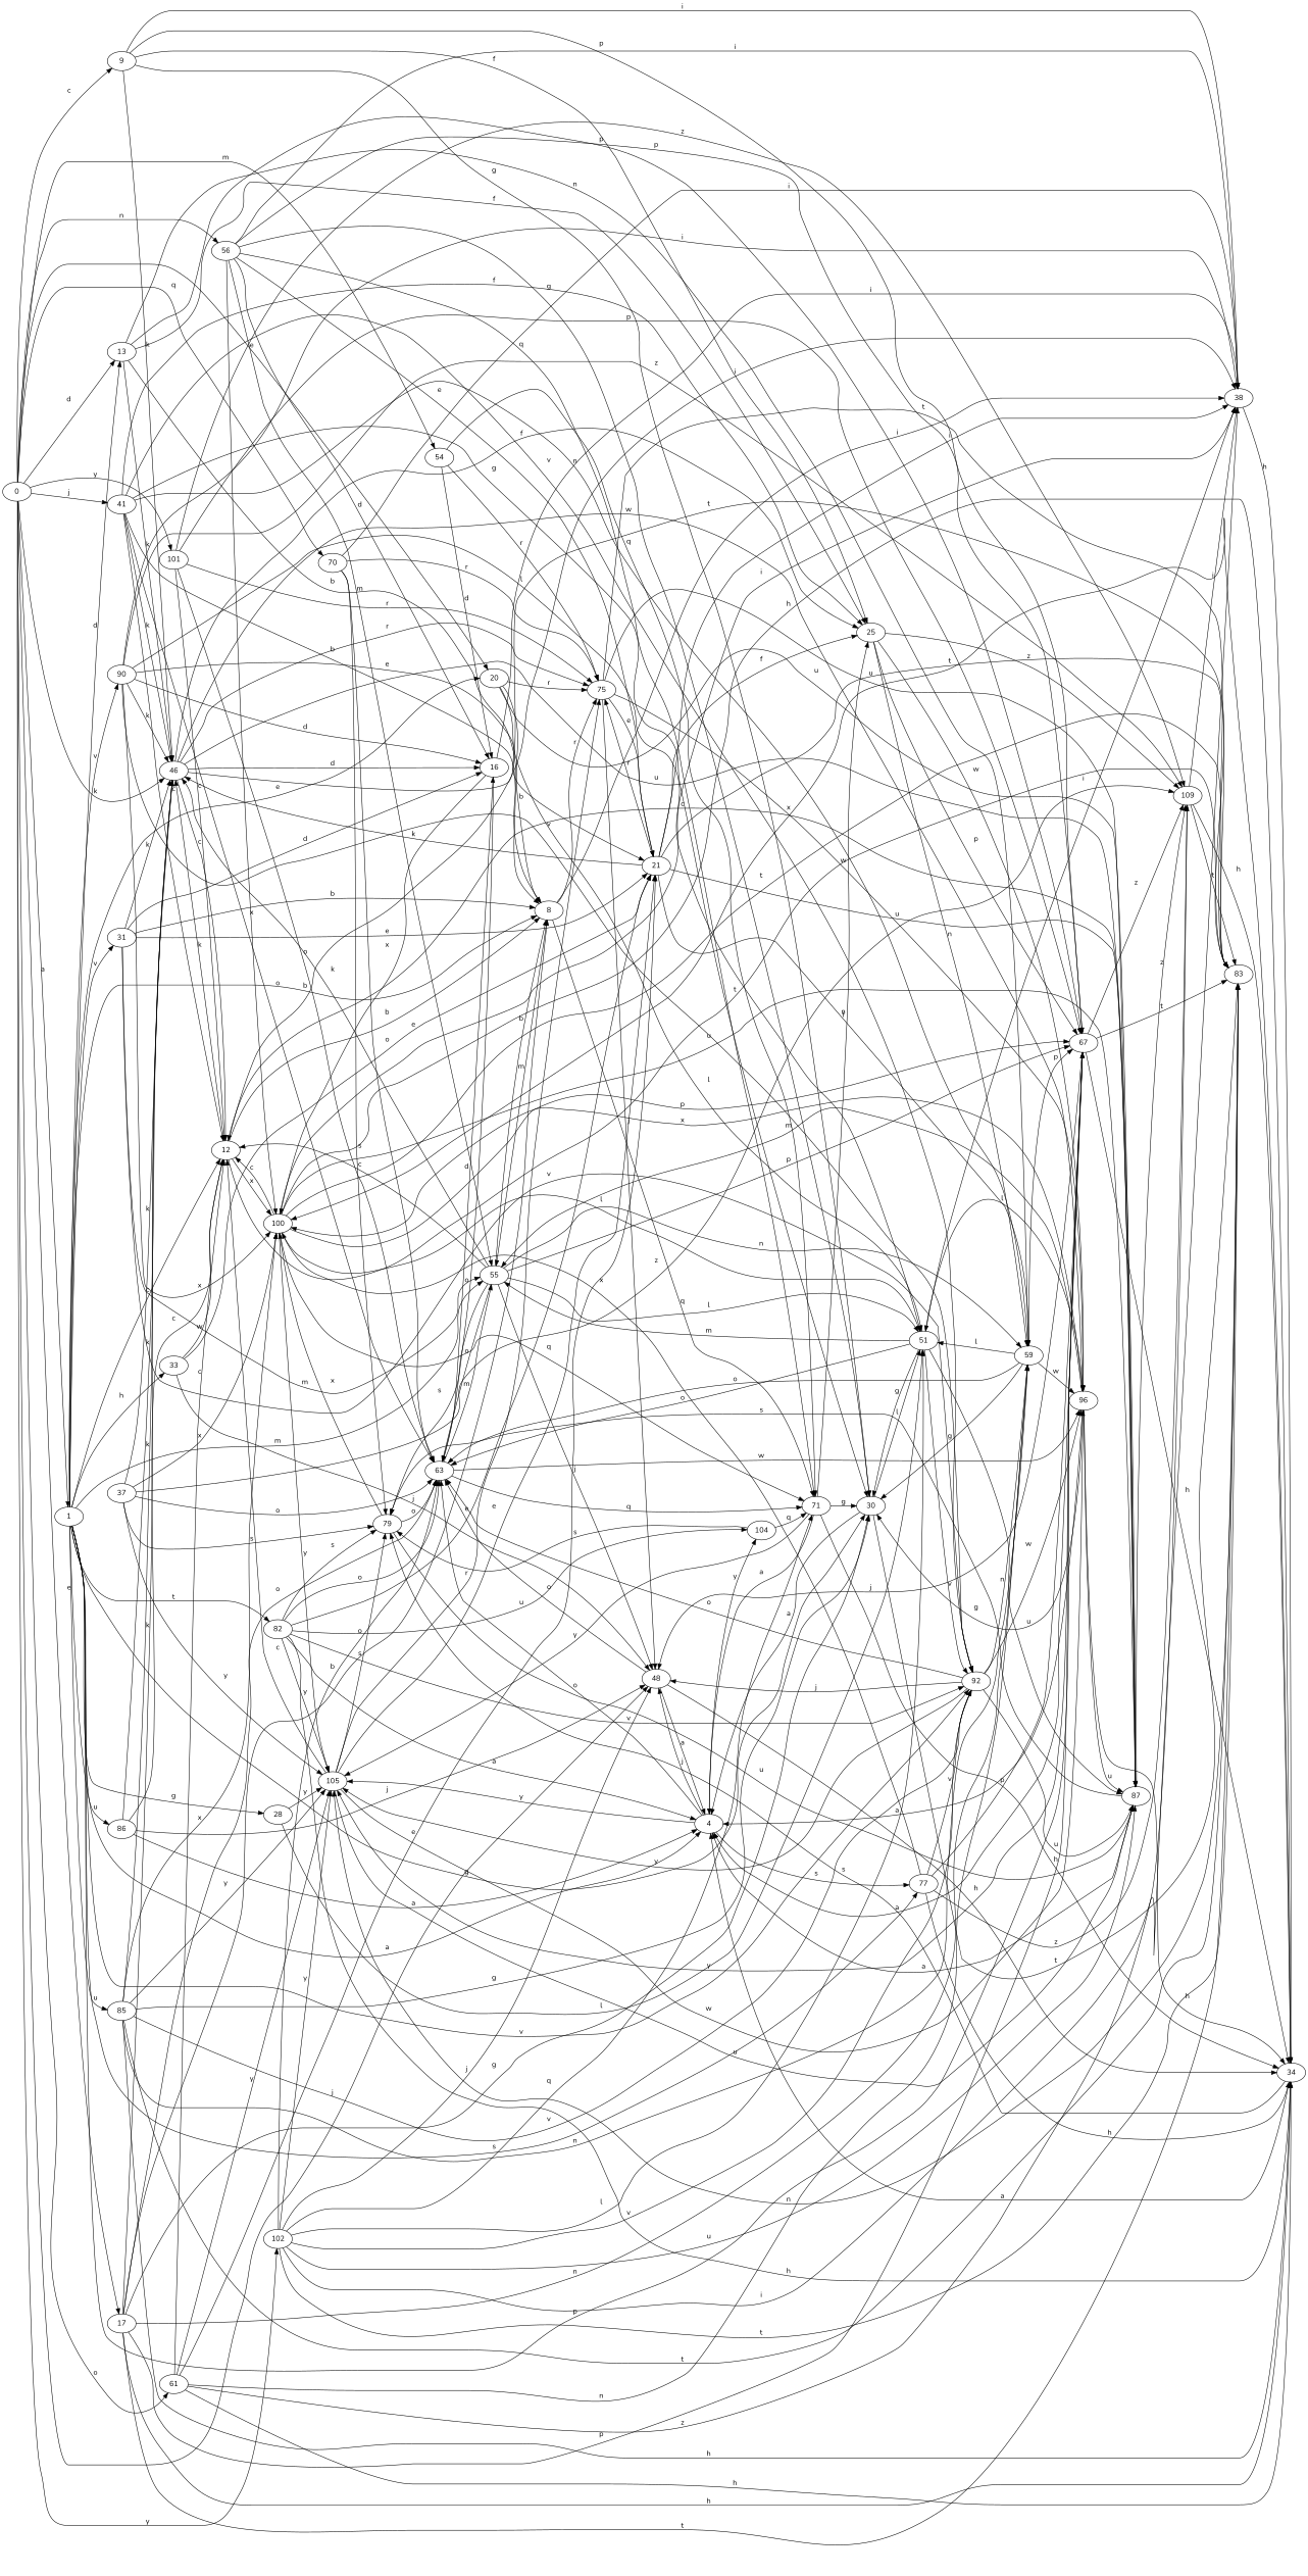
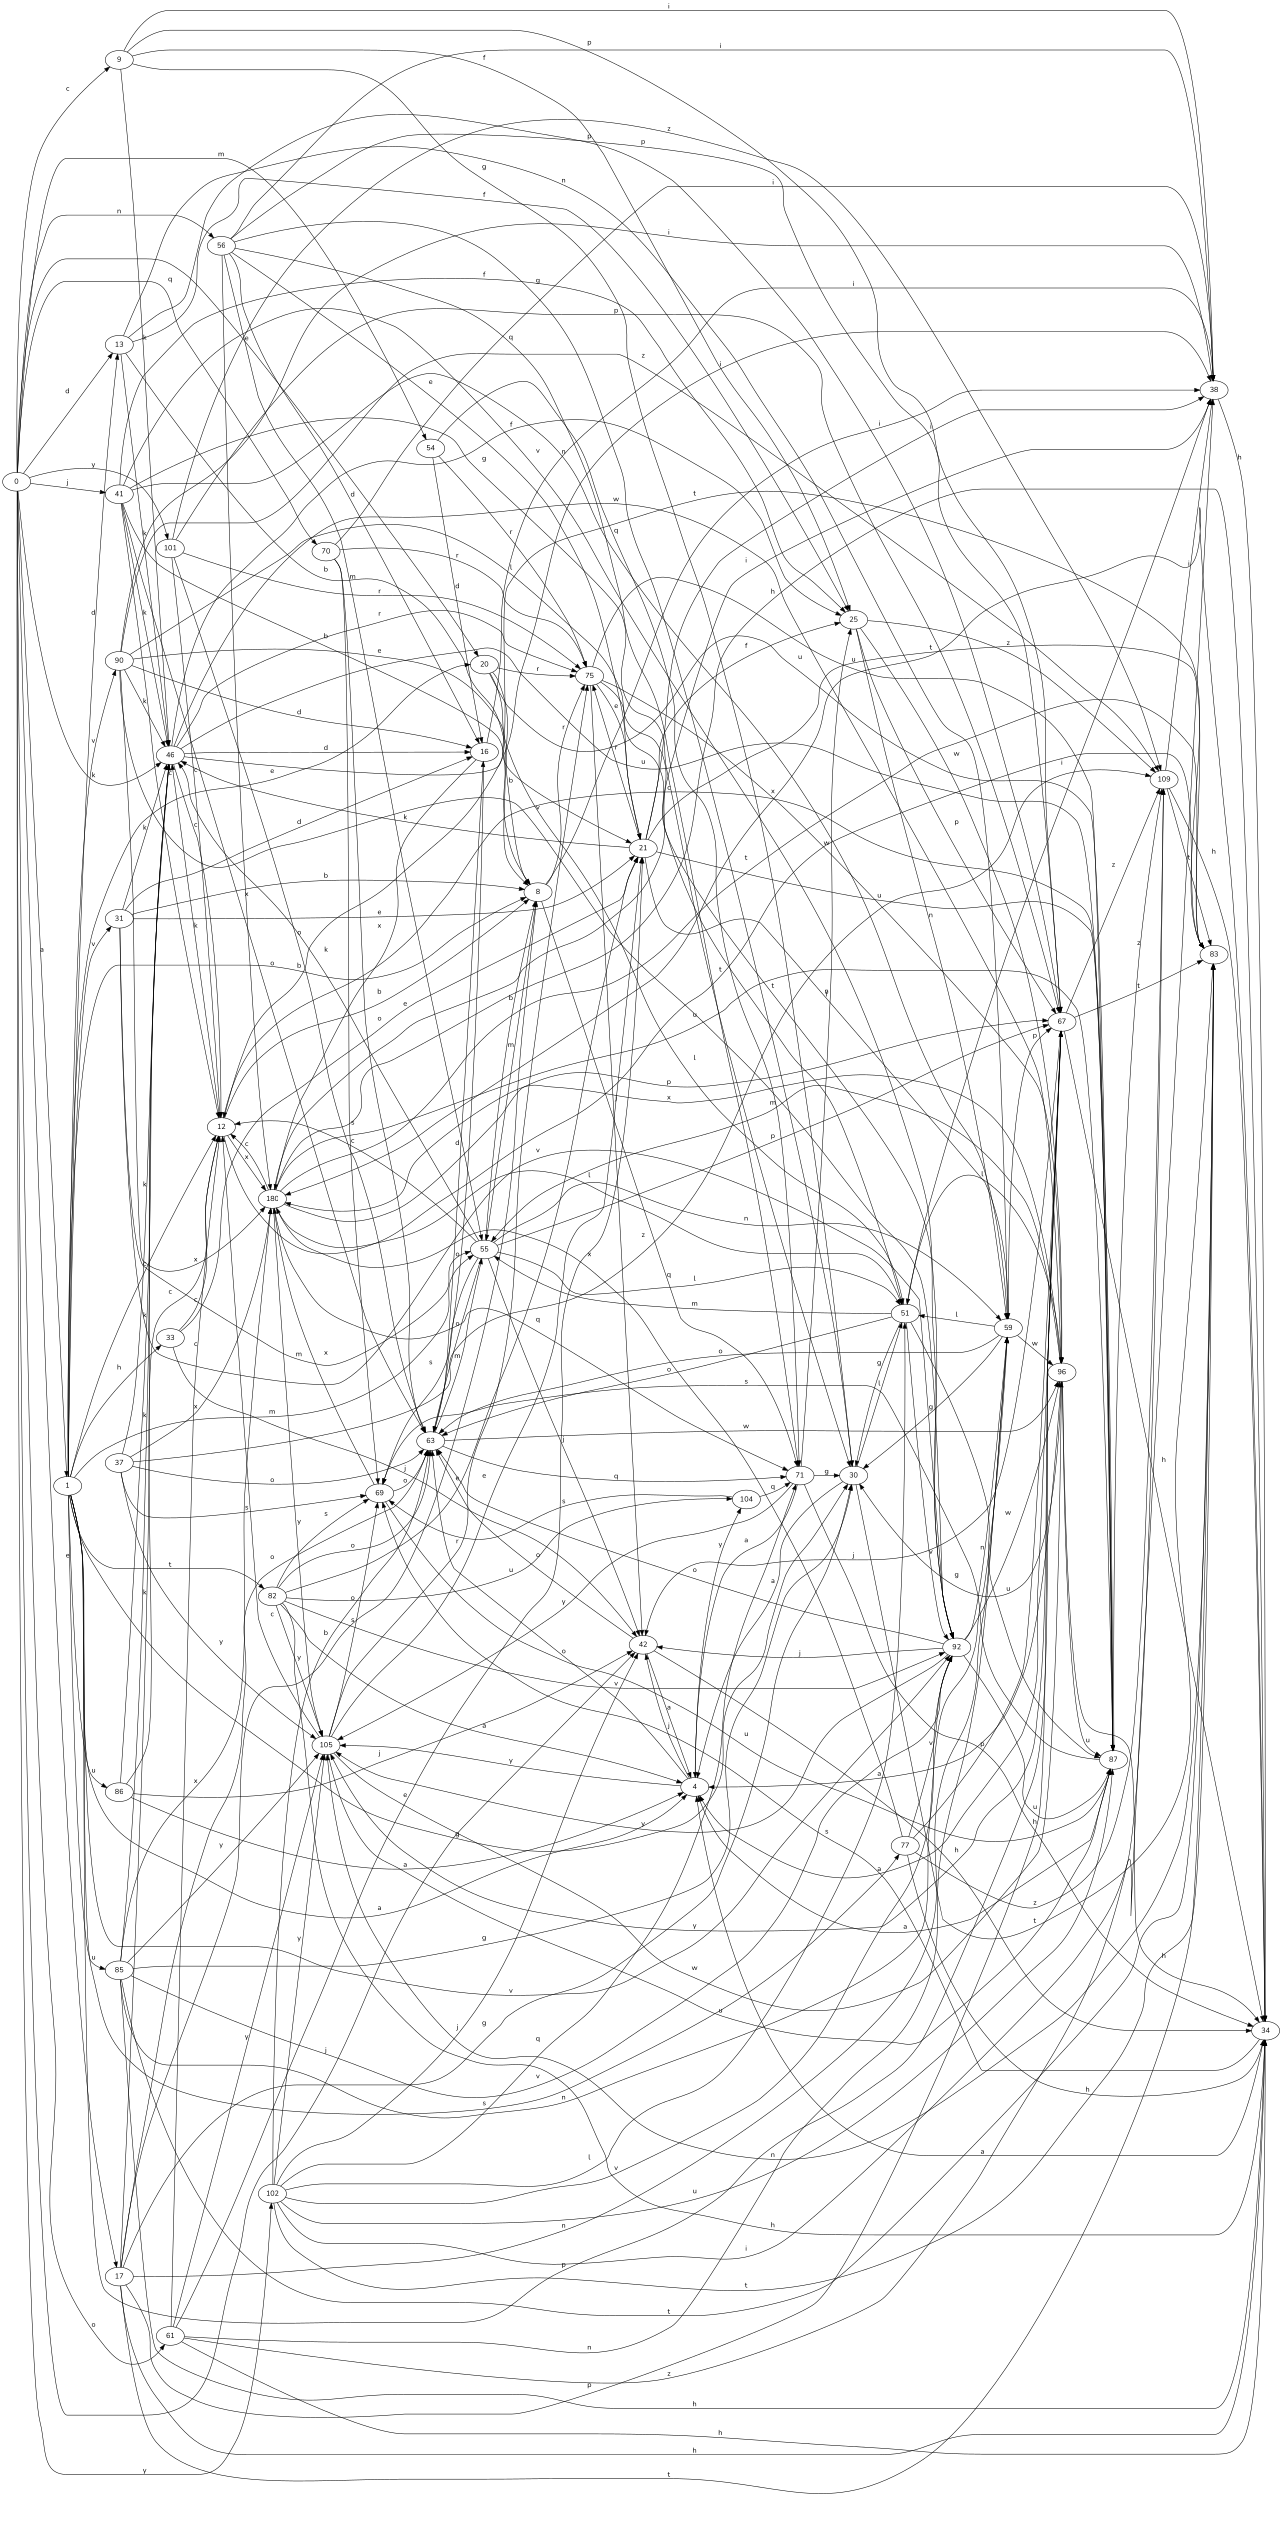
  strict digraph {
    fontname=Nunito
    rankdir=LR
    node [fontname=Nunito]
    edge [fontname=Nunito]
    0
    1
    9
    13
    17
    20
    41
-   42 [label=48]
+   42
    46
    54
    56
    61
    70
    101
    102
    4
    8
    12
-   28
    30
    33
    55
    67
    77
    82
    85
    86
    90
    n29 [label=31]
    92
    38
    25
    59
    63
    83
    34
    75
    51
    87
    16
    96
    71
-   100
+   100 [label=180]
    21
    105
    109
-   79
+   79 [label=69]
    104
    37
    0 -> 1 [label=a]
    0 -> 9 [label=c]
    0 -> 13 [label=d]
    0 -> 17 [label=e]
    0 -> 20 [label=e]
    0 -> 41 [label=j]
    0 -> 42 [label=j]
    0 -> 46 [label=k]
    0 -> 54 [label=m]
    0 -> 56 [label=n]
    0 -> 61 [label=o]
    0 -> 70 [label=q]
    0 -> 101 [label=y]
    0 -> 102 [label=y]
    1 -> 13 [label=d]
    1 -> 20 [label=e]
    1 -> 4 [label=a]
    1 -> 8 [label=b]
    1 -> 12 [label=c]
-   1 -> 28 [label=g]
    1 -> 30 [label=g]
    1 -> 33 [label=h]
    1 -> 55 [label=m]
    1 -> 67 [label=p]
    1 -> 77 [label=s]
    1 -> 82 [label=t]
    1 -> 85 [label=u]
    1 -> 86 [label=u]
    1 -> 90 [label=v]
    1 -> n29 [label=v]
    1 -> 92 [label=v]
    9 -> 46 [label=k]
    9 -> 30 [label=g]
    9 -> 67 [label=p]
    9 -> 38 [label=i]
    9 -> 25 [label=f]
    13 -> 46 [label=k]
    13 -> 8 [label=b]
    13 -> 67 [label=p]
    13 -> 25 [label=f]
    13 -> 59 [label=n]
    17 -> 46 [label=k]
    17 -> 8 [label=b]
    17 -> 30 [label=g]
    17 -> 67 [label=p]
    17 -> 59 [label=n]
    17 -> 63 [label=o]
    17 -> 83 [label=t]
    17 -> 34 [label=h]
    20 -> 8 [label=b]
    20 -> 75 [label=r]
    20 -> 51 [label=l]
    20 -> 87 [label=u]
    41 -> 46 [label=k]
    41 -> 8 [label=b]
    41 -> 12 [label=c]
    41 -> 30 [label=g]
    41 -> 92 [label=v]
    41 -> 25 [label=f]
    41 -> 59 [label=n]
    41 -> 63 [label=o]
    42 -> 4 [label=a]
    42 -> 63 [label=o]
    42 -> 34 [label=h]
    46 -> 12 [label=c]
    46 -> 25 [label=f]
    46 -> 83 [label=t]
    46 -> 75 [label=r]
    46 -> 87 [label=u]
    46 -> 16 [label=d]
    46 -> 96 [label=w]
    54 -> 75 [label=r]
    54 -> 16 [label=d]
    54 -> 71 [label=q]
    56 -> 30 [label=g]
    56 -> 55 [label=m]
    56 -> 67 [label=p]
    56 -> 38 [label=i]
    56 -> 16 [label=d]
    56 -> 71 [label=q]
    56 -> 100 [label=x]
    56 -> 21 [label=e]
    61 -> 12 [label=c]
    61 -> 59 [label=n]
    61 -> 34 [label=h]
    61 -> 21 [label=e]
    61 -> 105 [label=y]
    61 -> 109 [label=z]
    70 -> 38 [label=i]
    70 -> 63 [label=o]
    70 -> 75 [label=r]
    70 -> 79 [label=s]
    101 -> 12 [label=c]
    101 -> 67 [label=p]
    101 -> 63 [label=o]
    101 -> 75 [label=r]
    101 -> 109 [label=z]
    102 -> 42 [label=j]
    102 -> 92 [label=v]
    102 -> 38 [label=i]
    102 -> 63 [label=o]
    102 -> 83 [label=t]
    102 -> 51 [label=l]
    102 -> 87 [label=u]
    102 -> 71 [label=q]
    102 -> 105 [label=y]
    4 -> 42 [label=j]
-   4 -> 77 [label=s]
    4 -> 63 [label=o]
    4 -> 105 [label=y]
    4 -> 104 [label=y]
    8 -> 55 [label=m]
    8 -> 38 [label=i]
    8 -> 75 [label=r]
    8 -> 71 [label=q]
    12 -> 46 [label=k]
    12 -> 8 [label=b]
    12 -> 38 [label=i]
    12 -> 83 [label=t]
    12 -> 100 [label=x]
-   28 -> 51 [label=l]
-   28 -> 105 [label=y]
    30 -> 4 [label=a]
    30 -> 83 [label=t]
    30 -> 51 [label=l]
    33 -> 42 [label=j]
-   33 -> 12 [label=w]
+   33 -> 12 [label=c]
    33 -> 21 [label=e]
    55 -> 42 [label=j]
    55 -> 46 [label=k]
    55 -> 8 [label=b]
    55 -> 12 [label=c]
    55 -> 67 [label=p]
    55 -> 59 [label=n]
    55 -> 63 [label=o]
    55 -> 51 [label=l]
    55 -> 79 [label=s]
    67 -> 42 [label=j]
    67 -> 4 [label=a]
    67 -> 83 [label=t]
    67 -> 34 [label=h]
    67 -> 105 [label=y]
    67 -> 109 [label=z]
    77 -> 67 [label=p]
    77 -> 92 [label=v]
    77 -> 34 [label=h]
    77 -> 100 [label=x]
    77 -> 109 [label=z]
    82 -> 4 [label=a]
    82 -> 92 [label=v]
    82 -> 63 [label=o]
    82 -> 34 [label=h]
    82 -> 21 [label=e]
    82 -> 105 [label=y]
    82 -> 79 [label=s]
    82 -> 104 [label=u]
    85 -> 46 [label=k]
    85 -> 30 [label=g]
    85 -> 92 [label=v]
    85 -> 59 [label=n]
    85 -> 83 [label=t]
    85 -> 34 [label=h]
    85 -> 100 [label=x]
    85 -> 105 [label=y]
    86 -> 42 [label=j]
    86 -> 46 [label=k]
    86 -> 4 [label=a]
    86 -> 12 [label=c]
    90 -> 46 [label=k]
    90 -> 92 [label=v]
    90 -> 38 [label=i]
    90 -> 51 [label=l]
    90 -> 16 [label=d]
    90 -> 100 [label=x]
    90 -> 21 [label=e]
    90 -> 109 [label=z]
    n29 -> 46 [label=k]
    n29 -> 8 [label=b]
    n29 -> 55 [label=m]
    n29 -> 92 [label=v]
    n29 -> 16 [label=d]
    n29 -> 21 [label=e]
    92 -> 42 [label=j]
    92 -> 59 [label=n]
    92 -> 63 [label=o]
    92 -> 87 [label=u]
    92 -> 96 [label=w]
    92 -> 105 [label=y]
    38 -> 34 [label=h]
    25 -> 67 [label=p]
    25 -> 59 [label=n]
    25 -> 96 [label=w]
    25 -> 109 [label=z]
    59 -> 30 [label=g]
    59 -> 67 [label=p]
    59 -> 63 [label=o]
    59 -> 51 [label=l]
    59 -> 96 [label=w]
    63 -> 55 [label=m]
    63 -> 16 [label=d]
    63 -> 96 [label=w]
    63 -> 71 [label=q]
    83 -> 105 [label=n]
    34 -> 4 [label=a]
    34 -> 100 [label=x]
    34 -> 79 [label=s]
    75 -> 42 [label=j]
-   75 -> 83 [label=t]
+   75 -> 92 [label=t]
    75 -> 87 [label=u]
    75 -> 96 [label=w]
    75 -> 21 [label=e]
    51 -> 30 [label=g]
    51 -> 55 [label=m]
    51 -> 92 [label=v]
    51 -> 38 [label=i]
    51 -> 63 [label=o]
    51 -> 87 [label=u]
    87 -> 4 [label=a]
    87 -> 12 [label=c]
    87 -> 109 [label=z]
    87 -> 79 [label=s]
    16 -> 38 [label=i]
    16 -> 63 [label=o]
    16 -> 100 [label=x]
    96 -> 4 [label=a]
    96 -> 30 [label=g]
    96 -> 55 [label=m]
    96 -> 34 [label=h]
    96 -> 51 [label=l]
    96 -> 87 [label=u]
    96 -> 100 [label=x]
    71 -> 4 [label=a]
    71 -> 30 [label=g]
    71 -> 25 [label=f]
    71 -> 34 [label=h]
    71 -> 105 [label=y]
    100 -> 12 [label=c]
    100 -> 67 [label=p]
    100 -> 38 [label=i]
    100 -> 83 [label=t]
    100 -> 34 [label=h]
    100 -> 51 [label=l]
    100 -> 87 [label=u]
    100 -> 71 [label=q]
    100 -> 105 [label=y]
    21 -> 46 [label=k]
    21 -> 38 [label=i]
    21 -> 25 [label=f]
    21 -> 59 [label=n]
    21 -> 83 [label=t]
    21 -> 75 [label=r]
    21 -> 87 [label=u]
    105 -> 12 [label=c]
    105 -> 75 [label=r]
    105 -> 87 [label=u]
    105 -> 96 [label=w]
    105 -> 21 [label=e]
    105 -> 79 [label=s]
    109 -> 38 [label=i]
    109 -> 83 [label=t]
    109 -> 34 [label=h]
    79 -> 63 [label=o]
    79 -> 87 [label=u]
    79 -> 100 [label=x]
    104 -> 71 [label=q]
    104 -> 79 [label=s]
    37 -> 46 [label=k]
    37 -> 63 [label=o]
    37 -> 100 [label=x]
    37 -> 105 [label=y]
    37 -> 109 [label=z]
    37 -> 79 [label=s]
  }
